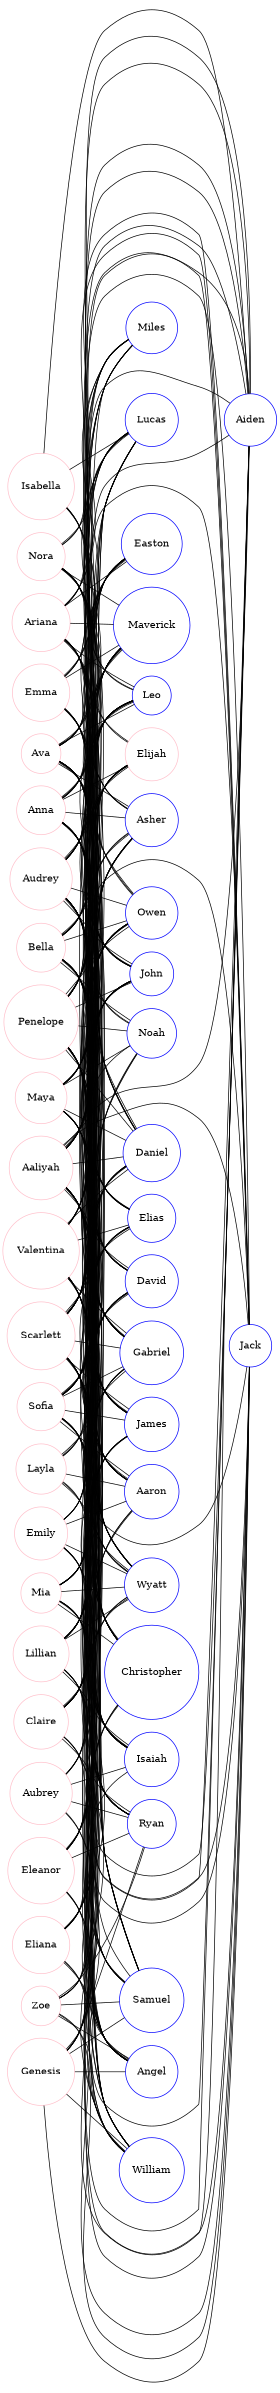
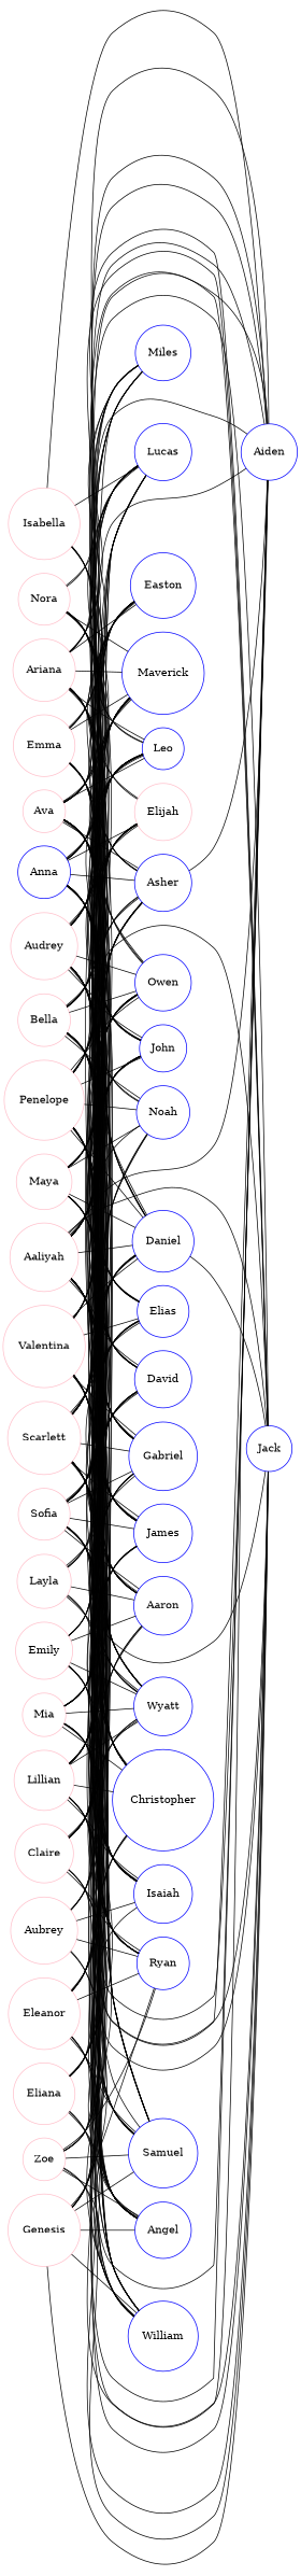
  graph {
    rankdir=LR
    node [color=pink shape=circle]
    Maverick [color=blue]
    Ariana
    Isaiah [color=blue]
    Lucas [color=blue]
    Jack [color=blue]
    Aiden [color=blue]
    Elias [color=blue]
    Elijah
    Gabriel [color=blue]
    Easton [color=blue]
    John [color=blue]
    Aaron [color=blue]
    Leo [color=blue]
    Miles [color=blue]
    James [color=blue]
    Asher [color=blue]
    Samuel [color=blue]
    Sofia
    Noah [color=blue]
    Daniel [color=blue]
    David [color=blue]
    Angel [color=blue]
    Ryan [color=blue]
    Owen [color=blue]
    Wyatt [color=blue]
    Emma
    Zoe
    William [color=blue]
    Aubrey
    Valentina
    Christopher [color=blue]
    Maya
    Lillian
    Isabella
    Bella
-   Anna
+   Anna [color=blue]
    Genesis
    Ava
    Claire
    Audrey
    Nora
    Layla
    Mia
    Scarlett
    Emily
    Eleanor
    Eliana
    Penelope
    Aaliyah
    Ariana -- Maverick
    Ariana -- Isaiah
    Ariana -- Lucas
    Ariana -- Jack
    Ariana -- Aiden
    Ariana -- Elias
    Ariana -- Elijah
    Ariana -- Gabriel
    Ariana -- Easton
    Ariana -- John
    Ariana -- Aaron
    Ariana -- Leo
    Ariana -- Miles
    Ariana -- James
    Ariana -- Asher
    Ariana -- Samuel
    Sofia -- Maverick
    Sofia -- Isaiah
    Sofia -- Jack
    Sofia -- Aiden
    Sofia -- Elias
    Sofia -- Gabriel
    Sofia -- Easton
    Sofia -- John
    Sofia -- Aaron
    Sofia -- Leo
    Sofia -- James
    Sofia -- Asher
    Sofia -- Samuel
    Sofia -- Noah
    Sofia -- Daniel
    Sofia -- David
    Sofia -- Angel
    Sofia -- Ryan
    Sofia -- Owen
    Sofia -- Wyatt
    Emma -- Maverick
    Emma -- Lucas
    Emma -- Aiden
    Emma -- Easton
    Emma -- John
    Emma -- Aaron
    Emma -- Miles
    Emma -- Samuel
    Emma -- Daniel
    Emma -- David
    Emma -- Owen
    Emma -- Wyatt
    Zoe -- Lucas
    Zoe -- Jack
    Zoe -- John
    Zoe -- Leo
    Zoe -- James
    Zoe -- Samuel
    Zoe -- Angel
    Zoe -- Ryan
    Zoe -- William
    Aubrey -- Maverick
    Aubrey -- Isaiah
    Aubrey -- James
    Aubrey -- Asher
    Aubrey -- Samuel
    Aubrey -- David
    Aubrey -- Ryan
    Aubrey -- William
    Valentina -- Maverick
    Valentina -- Isaiah
    Valentina -- Jack
    Valentina -- Elias
    Valentina -- Elijah
    Valentina -- Gabriel
    Valentina -- John
    Valentina -- Leo
    Valentina -- Miles
    Valentina -- James
    Valentina -- Daniel
    Valentina -- Ryan
    Valentina -- Owen
    Valentina -- Wyatt
    Valentina -- William
    Valentina -- Christopher
    Maya -- Maverick
    Maya -- Isaiah
    Maya -- Jack
    Maya -- Elijah
    Maya -- Easton
    Maya -- Aaron
    Maya -- Leo
    Maya -- Miles
    Maya -- James
    Maya -- Asher
    Maya -- Samuel
    Maya -- Noah
    Maya -- Daniel
    Maya -- Angel
    Maya -- Owen
    Maya -- Wyatt
    Maya -- Christopher
    Lillian -- Isaiah
    Lillian -- Jack
    Lillian -- Elias
    Lillian -- Elijah
    Lillian -- Gabriel
    Lillian -- Easton
    Lillian -- John
    Lillian -- James
    Lillian -- Asher
    Lillian -- Samuel
    Lillian -- Daniel
    Lillian -- David
    Lillian -- Angel
    Lillian -- Owen
    Lillian -- Wyatt
    Lillian -- William
+   Lillian -- Christopher
    Isabella -- Lucas
    Isabella -- Aiden
    Isabella -- John
    Isabella -- Leo
    Isabella -- Asher
    Isabella -- David
    Bella -- Isaiah
    Bella -- Lucas
    Bella -- Aiden
    Bella -- Elias
    Bella -- Elijah
    Bella -- Gabriel
    Bella -- Easton
    Bella -- Aaron
    Bella -- Leo
    Bella -- Miles
    Bella -- James
    Bella -- Asher
    Bella -- Noah
    Bella -- Daniel
    Bella -- David
    Bella -- Ryan
    Bella -- Owen
    Bella -- William
    Bella -- Christopher
    Anna -- Maverick
    Anna -- Lucas
    Anna -- Aiden
    Anna -- Elijah
    Anna -- Gabriel
    Anna -- Easton
    Anna -- John
    Anna -- Leo
    Anna -- Miles
    Anna -- Asher
    Anna -- Samuel
    Anna -- Noah
    Anna -- Daniel
    Anna -- David
    Anna -- Ryan
    Anna -- Wyatt
    Anna -- William
    Anna -- Christopher
    Genesis -- Jack
    Genesis -- Gabriel
    Genesis -- John
    Genesis -- Aaron
    Genesis -- James
    Genesis -- Samuel
    Genesis -- Daniel
    Genesis -- Angel
    Genesis -- Ryan
    Genesis -- William
    Genesis -- Christopher
    Ava -- Maverick
    Ava -- Lucas
    Ava -- Jack
    Ava -- Aiden
    Ava -- Elias
    Ava -- Gabriel
    Ava -- Easton
    Ava -- John
    Ava -- Leo
    Ava -- Miles
    Ava -- James
    Ava -- Asher
    Ava -- Daniel
    Ava -- Angel
    Ava -- Ryan
    Ava -- Owen
    Ava -- Wyatt
    Ava -- Christopher
    Claire -- Jack
    Claire -- Elias
    Claire -- Gabriel
    Claire -- Aaron
    Claire -- Leo
    Claire -- Asher
    Claire -- Noah
    Claire -- Daniel
    Claire -- David
    Claire -- Angel
    Claire -- Ryan
    Claire -- Wyatt
    Claire -- William
    Audrey -- Maverick
    Audrey -- Lucas
    Audrey -- Jack
    Audrey -- Aiden
    Audrey -- Elias
    Audrey -- Elijah
    Audrey -- Gabriel
    Audrey -- Easton
    Audrey -- John
    Audrey -- Aaron
    Audrey -- Leo
    Audrey -- Miles
    Audrey -- James
    Audrey -- Noah
    Audrey -- David
    Audrey -- Angel
    Audrey -- Ryan
    Audrey -- Owen
    Audrey -- Wyatt
    Audrey -- William
    Audrey -- Christopher
    Nora -- Maverick
    Nora -- Lucas
    Nora -- Jack
-   Nora -- Aiden
+   Asher -- Aiden
    Nora -- Elias
    Nora -- Elijah
    Nora -- Gabriel
    Nora -- John
    Nora -- Leo
    Nora -- James
    Nora -- Asher
    Nora -- Daniel
    Nora -- David
    Nora -- Owen
    Layla -- Lucas
    Layla -- Gabriel
    Layla -- John
    Layla -- Aaron
    Layla -- Samuel
    Layla -- David
    Layla -- Wyatt
    Layla -- Christopher
    Mia -- Maverick
    Mia -- Isaiah
    Mia -- Aiden
    Mia -- Elias
    Mia -- Elijah
    Mia -- Leo
    Mia -- Asher
    Mia -- Samuel
    Mia -- Daniel
    Mia -- David
    Mia -- Angel
    Mia -- Owen
    Mia -- Wyatt
    Mia -- William
    Mia -- Christopher
    Scarlett -- Isaiah
    Scarlett -- Lucas
    Scarlett -- Jack
    Scarlett -- Aiden
    Scarlett -- Elias
    Scarlett -- Elijah
    Scarlett -- Gabriel
    Scarlett -- Easton
    Scarlett -- John
    Scarlett -- Aaron
    Scarlett -- Leo
    Scarlett -- Miles
    Scarlett -- James
    Scarlett -- Asher
    Scarlett -- Samuel
    Scarlett -- Noah
    Scarlett -- Daniel
    Scarlett -- Angel
    Scarlett -- Ryan
    Scarlett -- Owen
    Scarlett -- Wyatt
    Scarlett -- William
    Scarlett -- Christopher
    Emily -- Isaiah
    Emily -- Aiden
    Emily -- Elijah
    Emily -- Easton
    Emily -- Aaron
    Emily -- Leo
    Emily -- Samuel
    Emily -- Angel
    Emily -- Owen
    Emily -- Wyatt
    Eleanor -- Lucas
    Eleanor -- Aiden
    Eleanor -- Elias
    Eleanor -- John
    Eleanor -- James
+   Eleanor -- Samuel
    Eleanor -- David
    Eleanor -- Angel
    Eleanor -- Ryan
    Eleanor -- Wyatt
    Eleanor -- William
    Eleanor -- Christopher
    Eliana -- Maverick
    Eliana -- Isaiah
    Eliana -- Lucas
    Eliana -- Jack
    Eliana -- Gabriel
    Eliana -- Aaron
    Eliana -- Angel
    Eliana -- Wyatt
    Eliana -- William
    Eliana -- Christopher
    Penelope -- Maverick
    Penelope -- Isaiah
    Penelope -- Lucas
-   Penelope -- Jack
+   Daniel -- Jack
    Penelope -- Aiden
    Penelope -- Elias
    Penelope -- Elijah
    Penelope -- Gabriel
    Penelope -- Easton
    Penelope -- John
    Penelope -- Aaron
    Penelope -- Leo
    Penelope -- Miles
    Penelope -- James
    Penelope -- Asher
    Penelope -- Samuel
    Penelope -- Noah
    Penelope -- Daniel
    Penelope -- David
    Penelope -- Angel
    Penelope -- Ryan
    Penelope -- Owen
    Penelope -- Wyatt
    Penelope -- William
    Aaliyah -- Maverick
    Aaliyah -- Isaiah
    Aaliyah -- Lucas
    Aaliyah -- Jack
    Aaliyah -- Aiden
    Aaliyah -- Elijah
    Aaliyah -- Gabriel
    Aaliyah -- Easton
    Aaliyah -- John
    Aaliyah -- Aaron
    Aaliyah -- Leo
    Aaliyah -- Miles
    Aaliyah -- James
    Aaliyah -- Asher
    Aaliyah -- Samuel
    Aaliyah -- Noah
    Aaliyah -- Daniel
    Aaliyah -- David
    Aaliyah -- Angel
    Aaliyah -- Ryan
    Aaliyah -- Owen
    Aaliyah -- Wyatt
    Aaliyah -- William
    Aaliyah -- Christopher
  }
